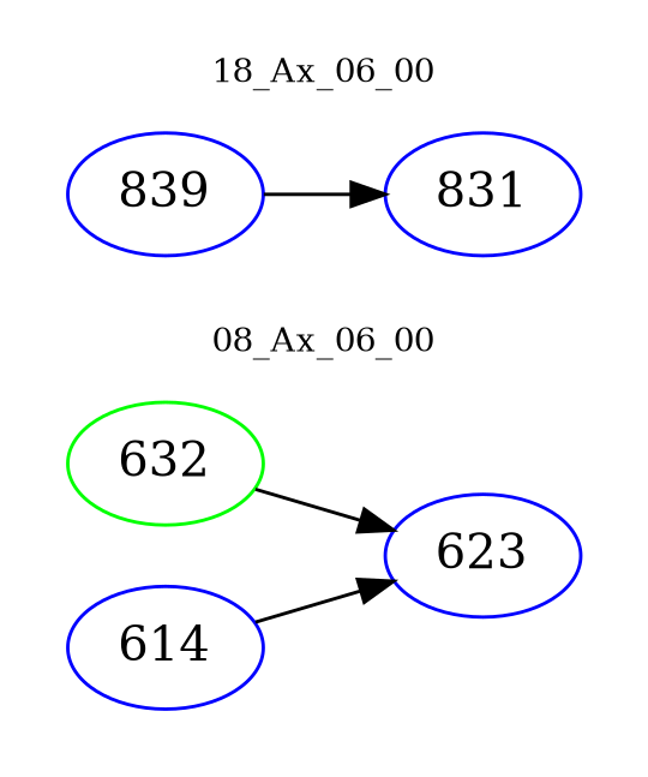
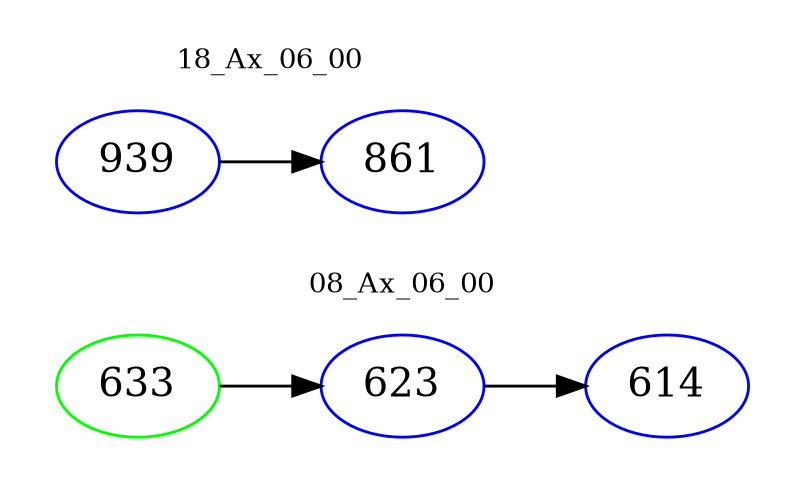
  digraph {
    rankdir=LR
    node [color=blue]
    edge [color=black]
-   n1 [color=green label=632]
+   n1 [color=green label=633]
    n2 [label=623]
    n3 [label=614]
-   n4 [label=839]
-   n5 [label=831]
+   n4 [label=939]
+   n5 [label=861]
    subgraph cluster_1 {
      color=white
      fontsize=10
      label="08_Ax_06_00"
      n1
      n2
      n3
    }
    subgraph cluster_2 {
      color=white
      fontsize=10
      label="18_Ax_06_00"
      n4
      n5
    }
    n1 -> n2
-   n3 -> n2
+   n2 -> n3
    n4 -> n5
  }
